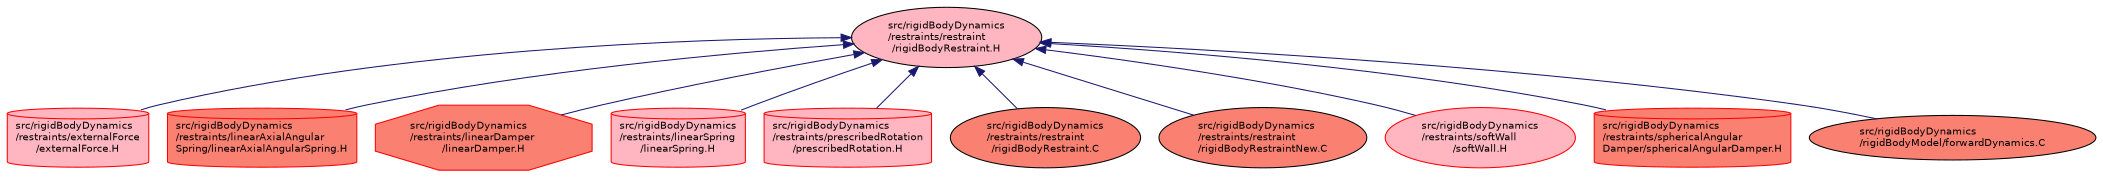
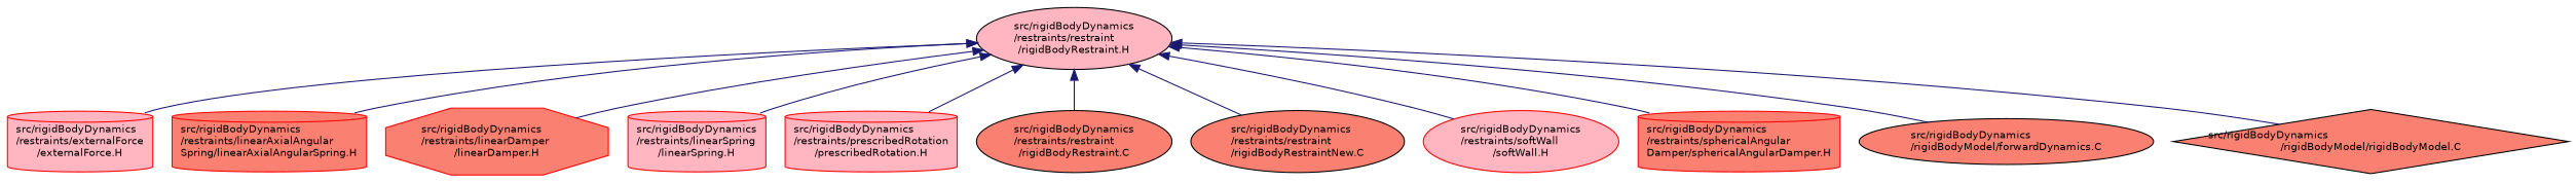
  digraph {
    node [color=red fillcolor=salmon fontname=Helvetica fontsize=10 shape=ellipse style=filled]
    edge [color=midnightblue dir=back fontname=Helvetica fontsize=10 labelfontname=Helvetica labelfontsize=10 style=solid]
    n1 [color=black fillcolor=lightpink fontcolor=black height=0.2 label="src/rigidBodyDynamics\l/restraints/restraint\l/rigidBodyRestraint.H" width=0.4]
    n2 [height=0.2 label="src/rigidBodyDynamics\l/restraints/externalForce\l/externalForce.H" shape=cylinder width=0.4 fillcolor=lightpink]
    n3 [height=0.2 label="src/rigidBodyDynamics\l/restraints/linearAxialAngular\lSpring/linearAxialAngularSpring.H" shape=cylinder width=0.4]
    n4 [height=0.2 label="src/rigidBodyDynamics\l/restraints/linearDamper\l/linearDamper.H" shape=octagon width=0.4]
    n5 [height=0.2 label="src/rigidBodyDynamics\l/restraints/linearSpring\l/linearSpring.H" shape=cylinder width=0.4 fillcolor=lightpink]
    n6 [height=0.2 label="src/rigidBodyDynamics\l/restraints/prescribedRotation\l/prescribedRotation.H" shape=cylinder width=0.4 fillcolor=lightpink]
    n7 [color=black height=0.2 label="src/rigidBodyDynamics\l/restraints/restraint\l/rigidBodyRestraint.C" width=0.4]
    n8 [color=black height=0.2 label="src/rigidBodyDynamics\l/restraints/restraint\l/rigidBodyRestraintNew.C" width=0.4]
    n9 [height=0.2 label="src/rigidBodyDynamics\l/restraints/softWall\l/softWall.H" width=0.4 fillcolor=lightpink]
    n10 [height=0.2 label="src/rigidBodyDynamics\l/restraints/sphericalAngular\lDamper/sphericalAngularDamper.H" shape=cylinder width=0.4]
    n11 [color=black height=0.2 label="src/rigidBodyDynamics\l/rigidBodyModel/forwardDynamics.C" width=0.4]
+   n12 [color=black height=0.2 label="src/rigidBodyDynamics\l/rigidBodyModel/rigidBodyModel.C" shape=diamond width=0.4]
    n1 -> n2
    n1 -> n3
    n1 -> n4
    n1 -> n5
    n1 -> n6
    n1 -> n7
    n1 -> n8
    n1 -> n9
    n1 -> n10
    n1 -> n11
+   n1 -> n12
  }
